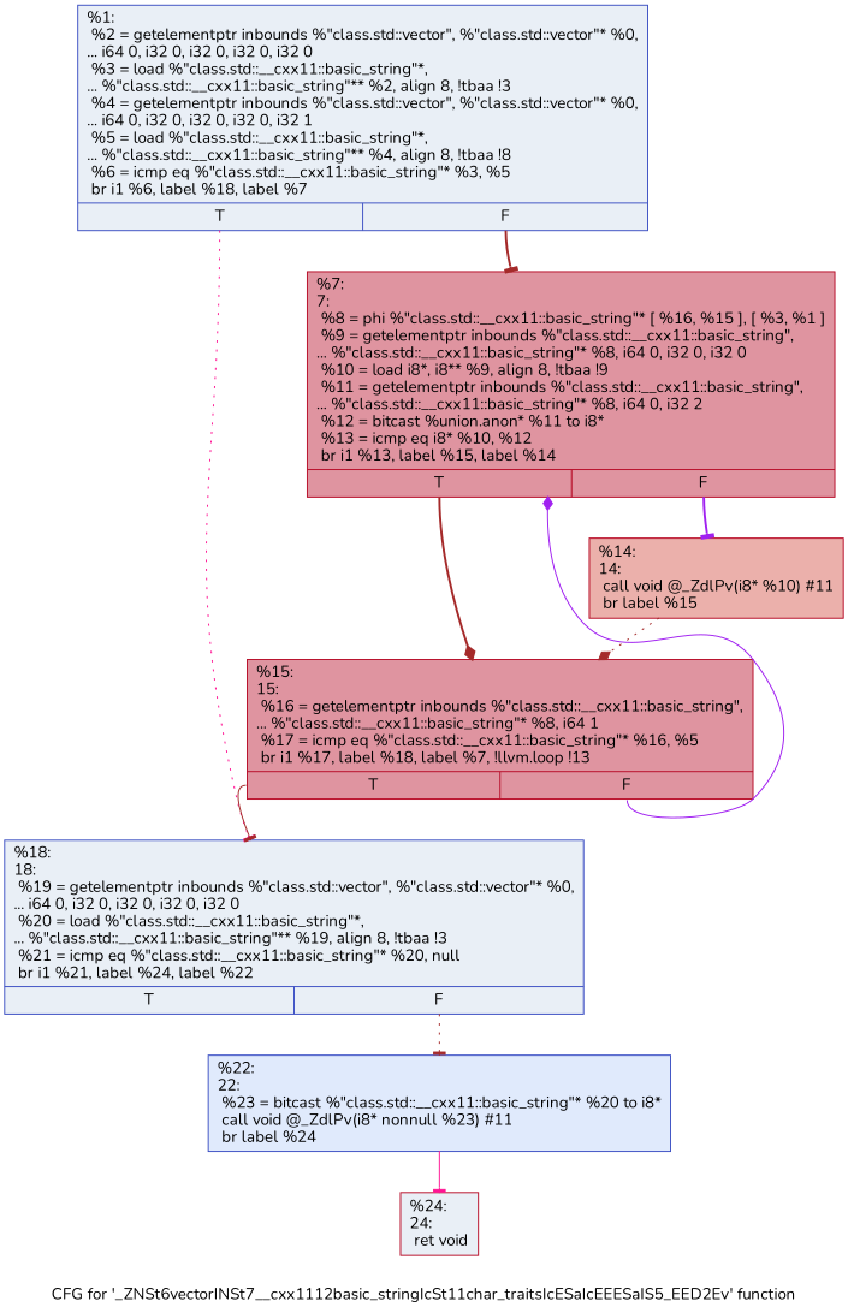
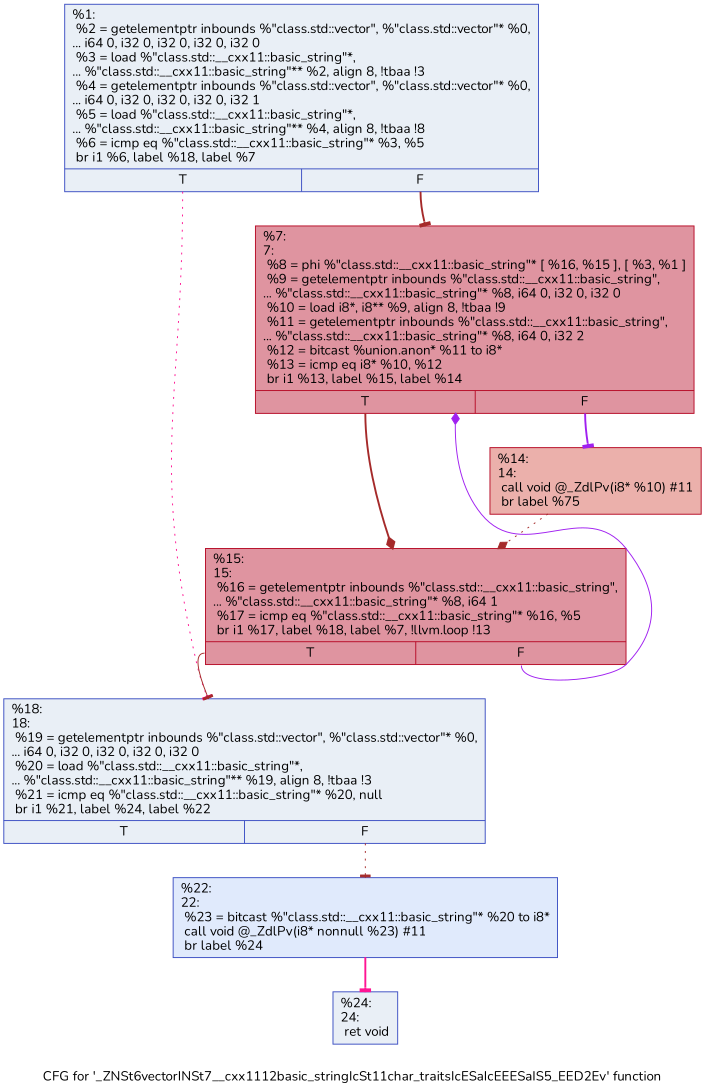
  digraph {
    fontname=Nunito
    label="CFG for '_ZNSt6vectorINSt7__cxx1112basic_stringIcSt11char_traitsIcESaIcEEESaIS5_EED2Ev' function"
    node [color="#3d50c3ff" fillcolor="#cedaeb70" fontname=Nunito shape=record style=filled]
    edge [arrowhead=tee color=brown fontname=Nunito style=dotted tailport=s0]
    n1 [label="{%1:\l  %2 = getelementptr inbounds %\"class.std::vector\", %\"class.std::vector\"* %0,\l... i64 0, i32 0, i32 0, i32 0, i32 0\l  %3 = load %\"class.std::__cxx11::basic_string\"*,\l... %\"class.std::__cxx11::basic_string\"** %2, align 8, !tbaa !3\l  %4 = getelementptr inbounds %\"class.std::vector\", %\"class.std::vector\"* %0,\l... i64 0, i32 0, i32 0, i32 0, i32 1\l  %5 = load %\"class.std::__cxx11::basic_string\"*,\l... %\"class.std::__cxx11::basic_string\"** %4, align 8, !tbaa !8\l  %6 = icmp eq %\"class.std::__cxx11::basic_string\"* %3, %5\l  br i1 %6, label %18, label %7\l|{<s0>T|<s1>F}}"]
    n2 [label="{%18:\l18:                                               \l  %19 = getelementptr inbounds %\"class.std::vector\", %\"class.std::vector\"* %0,\l... i64 0, i32 0, i32 0, i32 0, i32 0\l  %20 = load %\"class.std::__cxx11::basic_string\"*,\l... %\"class.std::__cxx11::basic_string\"** %19, align 8, !tbaa !3\l  %21 = icmp eq %\"class.std::__cxx11::basic_string\"* %20, null\l  br i1 %21, label %24, label %22\l|{<s0>T|<s1>F}}"]
    n3 [color="#b70d28ff" fillcolor="#b70d2870" label="{%7:\l7:                                                \l  %8 = phi %\"class.std::__cxx11::basic_string\"* [ %16, %15 ], [ %3, %1 ]\l  %9 = getelementptr inbounds %\"class.std::__cxx11::basic_string\",\l... %\"class.std::__cxx11::basic_string\"* %8, i64 0, i32 0, i32 0\l  %10 = load i8*, i8** %9, align 8, !tbaa !9\l  %11 = getelementptr inbounds %\"class.std::__cxx11::basic_string\",\l... %\"class.std::__cxx11::basic_string\"* %8, i64 0, i32 2\l  %12 = bitcast %union.anon* %11 to i8*\l  %13 = icmp eq i8* %10, %12\l  br i1 %13, label %15, label %14\l|{<s0>T|<s1>F}}"]
    n4 [fillcolor="#b9d0f970" label="{%22:\l22:                                               \l  %23 = bitcast %\"class.std::__cxx11::basic_string\"* %20 to i8*\l  call void @_ZdlPv(i8* nonnull %23) #11\l  br label %24\l}"]
    n5 [color="#b70d28ff" fillcolor="#b70d2870" label="{%15:\l15:                                               \l  %16 = getelementptr inbounds %\"class.std::__cxx11::basic_string\",\l... %\"class.std::__cxx11::basic_string\"* %8, i64 1\l  %17 = icmp eq %\"class.std::__cxx11::basic_string\"* %16, %5\l  br i1 %17, label %18, label %7, !llvm.loop !13\l|{<s0>T|<s1>F}}"]
-   n6 [color="#b70d28ff" fillcolor="#d24b4070" label="{%14:\l14:                                               \l  call void @_ZdlPv(i8* %10) #11\l  br label %15\l}"]
-   n7 [color="#b70d28ff" label="{%24:\l24:                                               \l  ret void\l}"]
+   n6 [color="#b70d28ff" fillcolor="#d24b4070" label="{%14:\l14:                                               \l  call void @_ZdlPv(i8* %10) #11\l  br label %75\l}"]
+   n7 [label="{%24:\l24:                                               \l  ret void\l}"]
    n1 -> n2 [color=deeppink]
    n1 -> n3 [style=bold tailport=s1]
    n2 -> n4 [tailport=s1]
    n3 -> n5 [arrowhead=diamond style=bold]
    n3 -> n6 [color=purple style=bold tailport=s1]
-   n4 -> n7 [color=deeppink style=solid]
+   n4 -> n7 [color=deeppink style=bold]
    n5 -> n2 [style=solid]
    n5 -> n3 [arrowhead=diamond color=purple style=solid tailport=s1]
    n6 -> n5 [arrowhead=diamond]
  }
